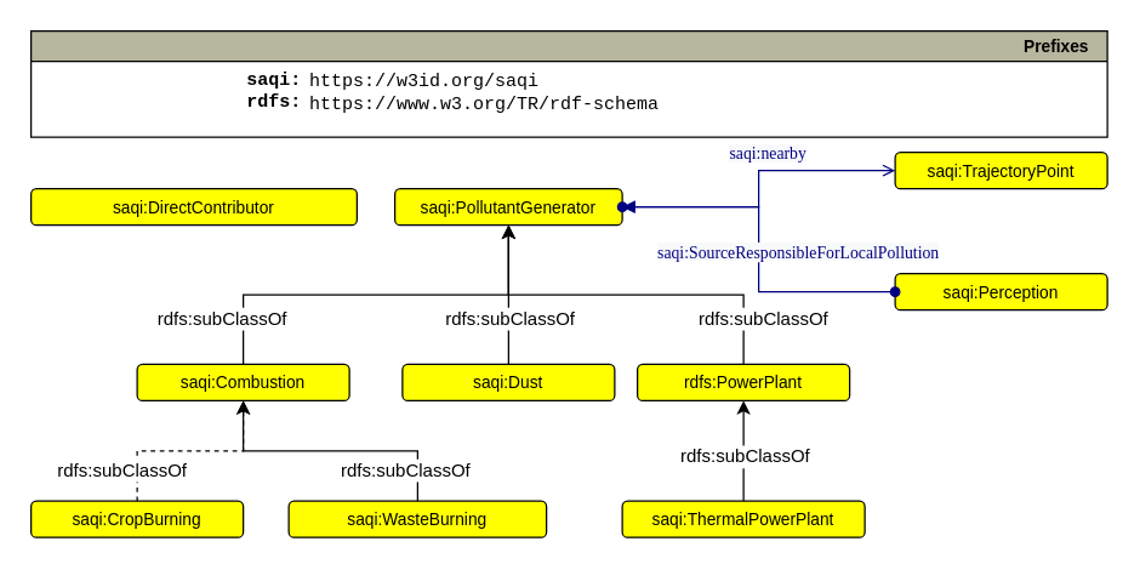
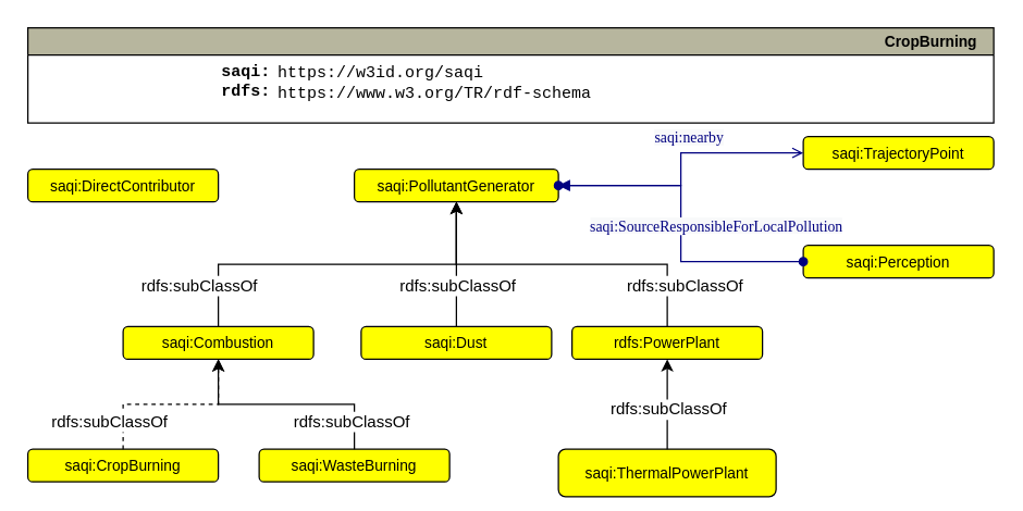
  <mxCell id="0" />
  <mxCell id="1" parent="0" />
- <mxCell id="2" value="Prefixes" style="graphMlID=n0;shape=swimlane;startSize=20;fillColor=#b7b69e;strokeColor=#000000;strokeWidth=1.0;align=right;spacingRight=10;fontStyle=1;fontSize=11;" parent="1" vertex="1"><mxGeometry x="20" width="710" height="70" as="geometry" y="20" /></mxCell>
+ <mxCell id="2" value="CropBurning" style="graphMlID=n0;shape=swimlane;startSize=20;fillColor=#b7b69e;strokeColor=#000000;strokeWidth=1.0;align=right;spacingRight=10;fontStyle=1;fontSize=11;" parent="1" vertex="1"><mxGeometry x="20" width="710" height="70" as="geometry" y="20" /></mxCell>
  <mxCell id="3" value="&lt;b&gt;saqi:&lt;/b&gt;&lt;b&gt;&lt;br&gt;&lt;/b&gt;&lt;b&gt;rdfs:&lt;br&gt;&lt;/b&gt;&lt;b&gt;&lt;br&gt;&lt;br&gt;&lt;/b&gt;" style="text;html=1;align=center;verticalAlign=middle;resizable=0;points=[];autosize=1;fontFamily=Courier New;" parent="2" vertex="1"><mxGeometry x="129.996" y="19" width="60" height="70" as="geometry" /></mxCell>
  <mxCell id="4" value="https://w3id.org/saqi&lt;br&gt;https://www.w3.org/TR/rdf-schema&lt;br&gt;" style="text;html=1;align=left;verticalAlign=middle;resizable=0;points=[];autosize=1;fontFamily=Courier New;rounded=1;glass=0;" parent="2" vertex="1"><mxGeometry x="182" y="21" width="250" height="40" as="geometry" /></mxCell>
- <mxCell id="5" value="saqi:DirectContributor" style="graphMlID=n4;shape=rect;rounded=1;arcsize=30;fillColor=#ffff00;strokeColor=#000000;strokeWidth=1.0;fontSize=11;" parent="1" vertex="1"><mxGeometry x="20" y="124" width="215" height="24" as="geometry" /></mxCell>
+ <mxCell id="5" value="saqi:DirectContributor" style="graphMlID=n4;shape=rect;rounded=1;arcsize=30;fillColor=#ffff00;strokeColor=#000000;strokeWidth=1.0;fontSize=11;" parent="1" vertex="1"><mxGeometry x="20" y="124" width="140" height="24" as="geometry" /></mxCell>
  <mxCell id="6" value="saqi:PollutantGenerator" style="graphMlID=n4;shape=rect;rounded=1;arcsize=30;fillColor=#ffff00;strokeColor=#000000;strokeWidth=1.0;fontSize=11;" parent="1" vertex="1"><mxGeometry x="260" y="124" width="150" height="24" as="geometry" /></mxCell>
  <mxCell id="7" value="saqi:Combustion" style="graphMlID=n4;shape=rect;rounded=1;arcsize=30;fillColor=#ffff00;strokeColor=#000000;strokeWidth=1.0;fontSize=11;" parent="1" vertex="1"><mxGeometry x="90" y="239.83" width="140" height="24" as="geometry" /></mxCell>
  <mxCell id="8" value="" style="endArrow=classic;html=1;textDirection=ltr;fontSize=11;strokeWidth=1;exitX=0.5;exitY=0;exitDx=0;exitDy=0;entryX=0.5;entryY=1;entryDx=0;entryDy=0;rounded=0;strokeColor=default;edgeStyle=orthogonalEdgeStyle;" parent="1" source="7" target="6" edge="1"><mxGeometry width="50" height="50" relative="1" as="geometry"><mxPoint x="280" y="191.58" as="sourcePoint" /><mxPoint x="410" y="191.58" as="targetPoint" /></mxGeometry></mxCell>
  <mxCell id="9" value="rdfs:subClassOf" style="text;html=1;align=center;verticalAlign=middle;resizable=0;points=[];labelBackgroundColor=#ffffff;rotation=0;" parent="8" vertex="1" connectable="0"><mxGeometry x="-0.221" relative="1" as="geometry"><mxPoint x="-73" y="16" as="offset" /></mxGeometry></mxCell>
  <mxCell id="10" value="rdfs:PowerPlant" style="graphMlID=n4;shape=rect;rounded=1;arcsize=30;fillColor=#ffff00;strokeColor=#000000;strokeWidth=1.0;fontSize=11;" parent="1" vertex="1"><mxGeometry x="420" y="239.83" width="140" height="24" as="geometry" /></mxCell>
  <mxCell id="11" value="" style="endArrow=classic;html=1;textDirection=ltr;fontSize=11;strokeWidth=1;exitX=0.5;exitY=0;exitDx=0;exitDy=0;entryX=0.5;entryY=1;entryDx=0;entryDy=0;rounded=0;strokeColor=default;edgeStyle=orthogonalEdgeStyle;" parent="1" source="10" target="6" edge="1"><mxGeometry width="50" height="50" relative="1" as="geometry"><mxPoint x="530" y="201.58" as="sourcePoint" /><mxPoint x="610" y="144" as="targetPoint" /></mxGeometry></mxCell>
  <mxCell id="12" value="rdfs:subClassOf" style="text;html=1;align=center;verticalAlign=middle;resizable=0;points=[];labelBackgroundColor=#ffffff;rotation=0;" parent="11" vertex="1" connectable="0"><mxGeometry x="-0.221" relative="1" as="geometry"><mxPoint x="63" y="16" as="offset" /></mxGeometry></mxCell>
  <mxCell id="13" value="saqi:Dust" style="graphMlID=n4;shape=rect;rounded=1;arcsize=30;fillColor=#ffff00;strokeColor=#000000;strokeWidth=1.0;fontSize=11;" parent="1" vertex="1"><mxGeometry x="265" y="239.83" width="140" height="24" as="geometry" /></mxCell>
  <mxCell id="14" value="" style="endArrow=classic;html=1;textDirection=ltr;fontSize=11;strokeWidth=1;exitX=0.5;exitY=0;exitDx=0;exitDy=0;entryX=0.5;entryY=1;entryDx=0;entryDy=0;rounded=0;strokeColor=default;edgeStyle=orthogonalEdgeStyle;" parent="1" source="13" target="6" edge="1"><mxGeometry width="50" height="50" relative="1" as="geometry"><mxPoint x="415" y="257.58" as="sourcePoint" /><mxPoint x="245" y="190" as="targetPoint" /></mxGeometry></mxCell>
  <mxCell id="15" value="rdfs:subClassOf" style="text;html=1;align=center;verticalAlign=middle;resizable=0;points=[];labelBackgroundColor=#ffffff;rotation=0;" parent="14" vertex="1" connectable="0"><mxGeometry x="-0.221" relative="1" as="geometry"><mxPoint y="6" as="offset" /></mxGeometry></mxCell>
  <mxCell id="16" value="saqi:CropBurning" style="graphMlID=n4;shape=rect;rounded=1;arcsize=30;fillColor=#ffff00;strokeColor=#000000;strokeWidth=1.0;fontSize=11;" parent="1" vertex="1"><mxGeometry x="20" y="330" width="140" height="24" as="geometry" /></mxCell>
- <mxCell id="17" value="saqi:WasteBurning" style="graphMlID=n4;shape=rect;rounded=1;arcsize=30;fillColor=#ffff00;strokeColor=#000000;strokeWidth=1.0;fontSize=11;" parent="1" vertex="1"><mxGeometry x="190" y="330" width="170" height="24" as="geometry" /></mxCell>
+ <mxCell id="17" value="saqi:WasteBurning" style="graphMlID=n4;shape=rect;rounded=1;arcsize=30;fillColor=#ffff00;strokeColor=#000000;strokeWidth=1.0;fontSize=11;" parent="1" vertex="1"><mxGeometry x="190" y="330" width="140" height="24" as="geometry" /></mxCell>
  <mxCell id="18" value="" style="endArrow=classic;html=1;textDirection=ltr;fontSize=11;strokeWidth=1;exitX=0.5;exitY=0;exitDx=0;exitDy=0;entryX=0.5;entryY=1;entryDx=0;entryDy=0;rounded=0;strokeColor=default;edgeStyle=orthogonalEdgeStyle;dashed=1;" parent="1" source="16" target="7" edge="1"><mxGeometry width="50" height="50" relative="1" as="geometry"><mxPoint x="340" y="335.83" as="sourcePoint" /><mxPoint x="530" y="269.5" as="targetPoint" /></mxGeometry></mxCell>
  <mxCell id="19" value="rdfs:subClassOf" style="text;html=1;align=center;verticalAlign=middle;resizable=0;points=[];labelBackgroundColor=#ffffff;rotation=0;" parent="18" vertex="1" connectable="0"><mxGeometry x="-0.221" relative="1" as="geometry"><mxPoint x="-30" y="13" as="offset" /></mxGeometry></mxCell>
  <mxCell id="20" value="" style="endArrow=classic;html=1;textDirection=ltr;fontSize=11;strokeWidth=1;exitX=0.5;exitY=0;exitDx=0;exitDy=0;entryX=0.5;entryY=1;entryDx=0;entryDy=0;rounded=0;strokeColor=default;edgeStyle=orthogonalEdgeStyle;" parent="1" source="17" target="7" edge="1"><mxGeometry width="50" height="50" relative="1" as="geometry"><mxPoint x="100" y="329.5" as="sourcePoint" /><mxPoint x="180" y="273.83" as="targetPoint" /></mxGeometry></mxCell>
  <mxCell id="21" value="rdfs:subClassOf" style="text;html=1;align=center;verticalAlign=middle;resizable=0;points=[];labelBackgroundColor=#ffffff;rotation=0;" parent="20" vertex="1" connectable="0"><mxGeometry x="-0.221" relative="1" as="geometry"><mxPoint x="29" y="13" as="offset" /></mxGeometry></mxCell>
- <mxCell id="22" value="saqi:ThermalPowerPlant" style="graphMlID=n4;shape=rect;rounded=1;arcsize=30;fillColor=#ffff00;strokeColor=#000000;strokeWidth=1.0;fontSize=11;" parent="1" vertex="1"><mxGeometry x="410" y="330" width="160" height="24" as="geometry" /></mxCell>
+ <mxCell id="22" value="saqi:ThermalPowerPlant" style="graphMlID=n4;shape=rect;rounded=1;arcsize=30;fillColor=#ffff00;strokeColor=#000000;strokeWidth=1.0;fontSize=11;" parent="1" vertex="1"><mxGeometry x="410" y="330" width="160" height="35" as="geometry" /></mxCell>
  <mxCell id="23" value="" style="endArrow=classic;html=1;textDirection=ltr;fontSize=11;strokeWidth=1;exitX=0.5;exitY=0;exitDx=0;exitDy=0;entryX=0.5;entryY=1;entryDx=0;entryDy=0;rounded=0;strokeColor=default;edgeStyle=orthogonalEdgeStyle;" parent="1" source="22" target="10" edge="1"><mxGeometry width="50" height="50" relative="1" as="geometry"><mxPoint x="420" y="339.5" as="sourcePoint" /><mxPoint x="490" y="273.83" as="targetPoint" /></mxGeometry></mxCell>
  <mxCell id="24" value="rdfs:subClassOf" style="text;html=1;align=center;verticalAlign=middle;resizable=0;points=[];labelBackgroundColor=#ffffff;rotation=0;" parent="23" vertex="1" connectable="0"><mxGeometry x="-0.221" relative="1" as="geometry"><mxPoint y="-4" as="offset" /></mxGeometry></mxCell>
  <mxCell id="25" value="" style="graphMlID=e0;rounded=0;endArrow=open;strokeColor=#000080;strokeWidth=1.0;startArrow=oval;startFill=1;endFill=1;fontSize=11;fontColor=#000080;exitX=1;exitY=0.5;exitDx=0;exitDy=0;entryX=0;entryY=0.5;entryDx=0;entryDy=0;edgeStyle=orthogonalEdgeStyle;" parent="1" source="6" target="27" edge="1"><mxGeometry relative="1" as="geometry"><mxPoint x="630" y="134" as="sourcePoint" /><mxPoint x="610" y="110" as="targetPoint" /></mxGeometry></mxCell>
  <mxCell id="26" value="&lt;span style=&quot;color: rgb(0 , 0 , 128) ; font-family: &amp;quot;dialog&amp;quot; ; font-size: 11px ; background-color: rgb(248 , 249 , 250)&quot;&gt;saqi:nearby&lt;/span&gt;" style="text;html=1;align=center;verticalAlign=middle;resizable=0;points=[];labelBackgroundColor=#ffffff;fontSize=11;" parent="25" vertex="1" connectable="0"><mxGeometry x="-0.017" y="2" relative="1" as="geometry"><mxPoint x="7" y="-26" as="offset" /></mxGeometry></mxCell>
  <mxCell id="27" value="saqi:TrajectoryPoint" style="graphMlID=n4;shape=rect;rounded=1;arcsize=30;fillColor=#ffff00;strokeColor=#000000;strokeWidth=1.0;fontSize=11;" parent="1" vertex="1"><mxGeometry x="590" y="100" width="140" height="24" as="geometry" /></mxCell>
  <mxCell id="28" value="saqi:Perception" style="graphMlID=n4;shape=rect;rounded=1;arcsize=30;fillColor=#ffff00;strokeColor=#000000;strokeWidth=1.0;fontSize=11;" parent="1" vertex="1"><mxGeometry x="590" y="180" width="140" height="24" as="geometry" /></mxCell>
  <mxCell id="29" value="" style="graphMlID=e0;rounded=0;endArrow=block;strokeColor=#000080;strokeWidth=1.0;startArrow=oval;startFill=1;endFill=1;fontSize=11;fontColor=#000080;exitX=0;exitY=0.5;exitDx=0;exitDy=0;entryX=1;entryY=0.5;entryDx=0;entryDy=0;edgeStyle=orthogonalEdgeStyle;" parent="1" source="28" target="6" edge="1"><mxGeometry relative="1" as="geometry"><mxPoint x="590" y="227.83" as="sourcePoint" /><mxPoint x="780" y="263.83" as="targetPoint" /></mxGeometry></mxCell>
  <mxCell id="30" value="&lt;span style=&quot;color: rgb(0 , 0 , 128) ; font-family: &amp;quot;dialog&amp;quot; ; font-size: 11px ; background-color: rgb(248 , 249 , 250)&quot;&gt;saqi:SourceResponsibleForLocalPollution&lt;/span&gt;" style="text;html=1;align=center;verticalAlign=middle;resizable=0;points=[];labelBackgroundColor=#ffffff;fontSize=11;" parent="29" vertex="1" connectable="0"><mxGeometry x="-0.017" y="2" relative="1" as="geometry"><mxPoint x="27" y="-1" as="offset" /></mxGeometry></mxCell>
